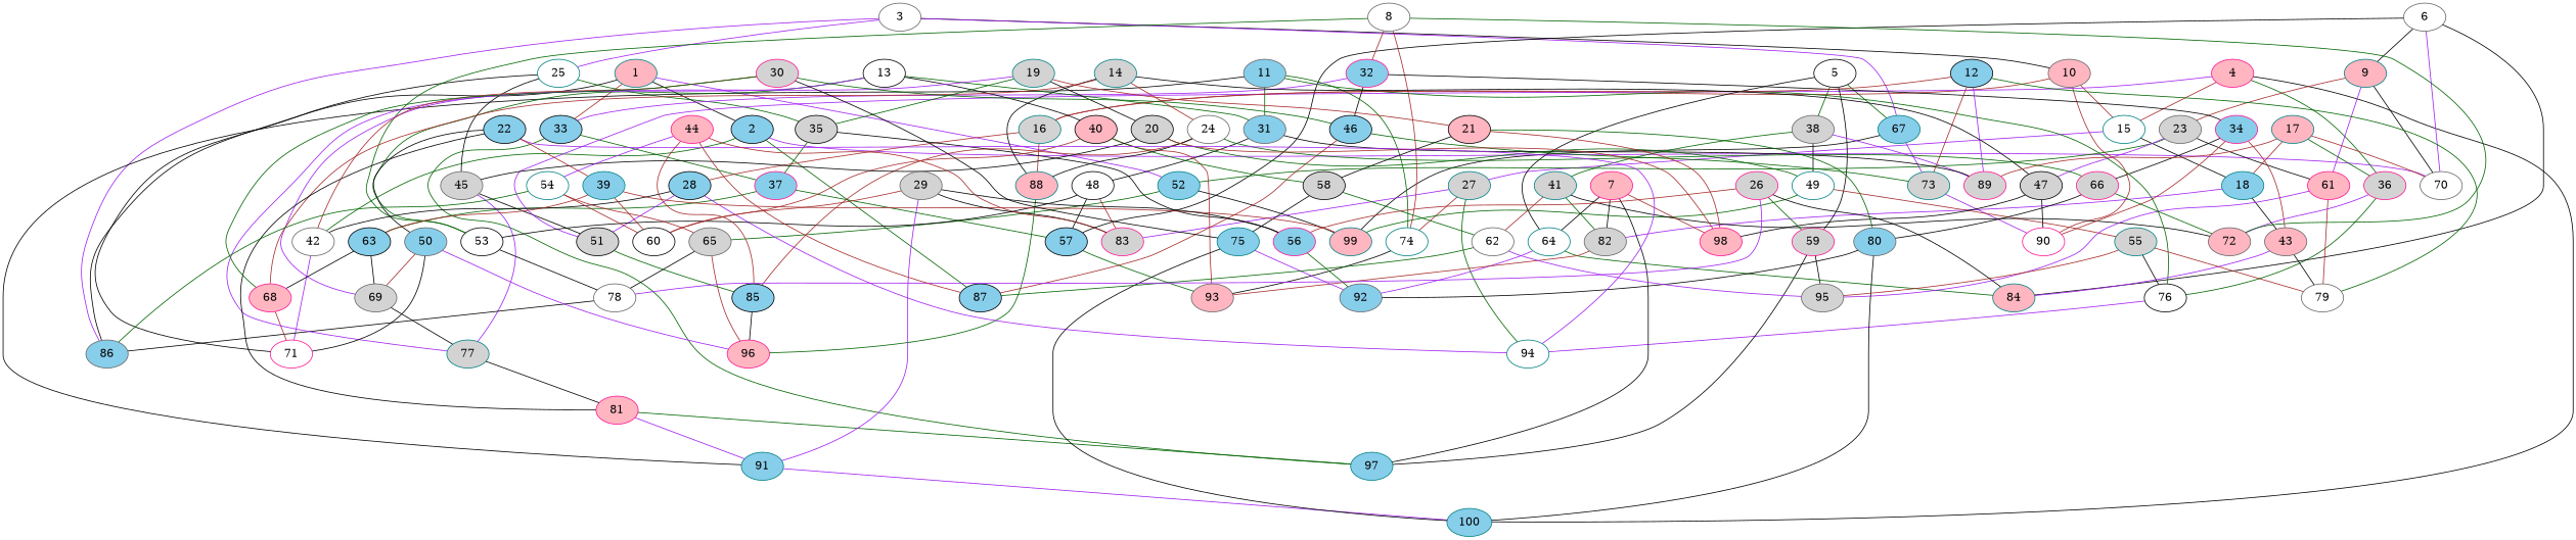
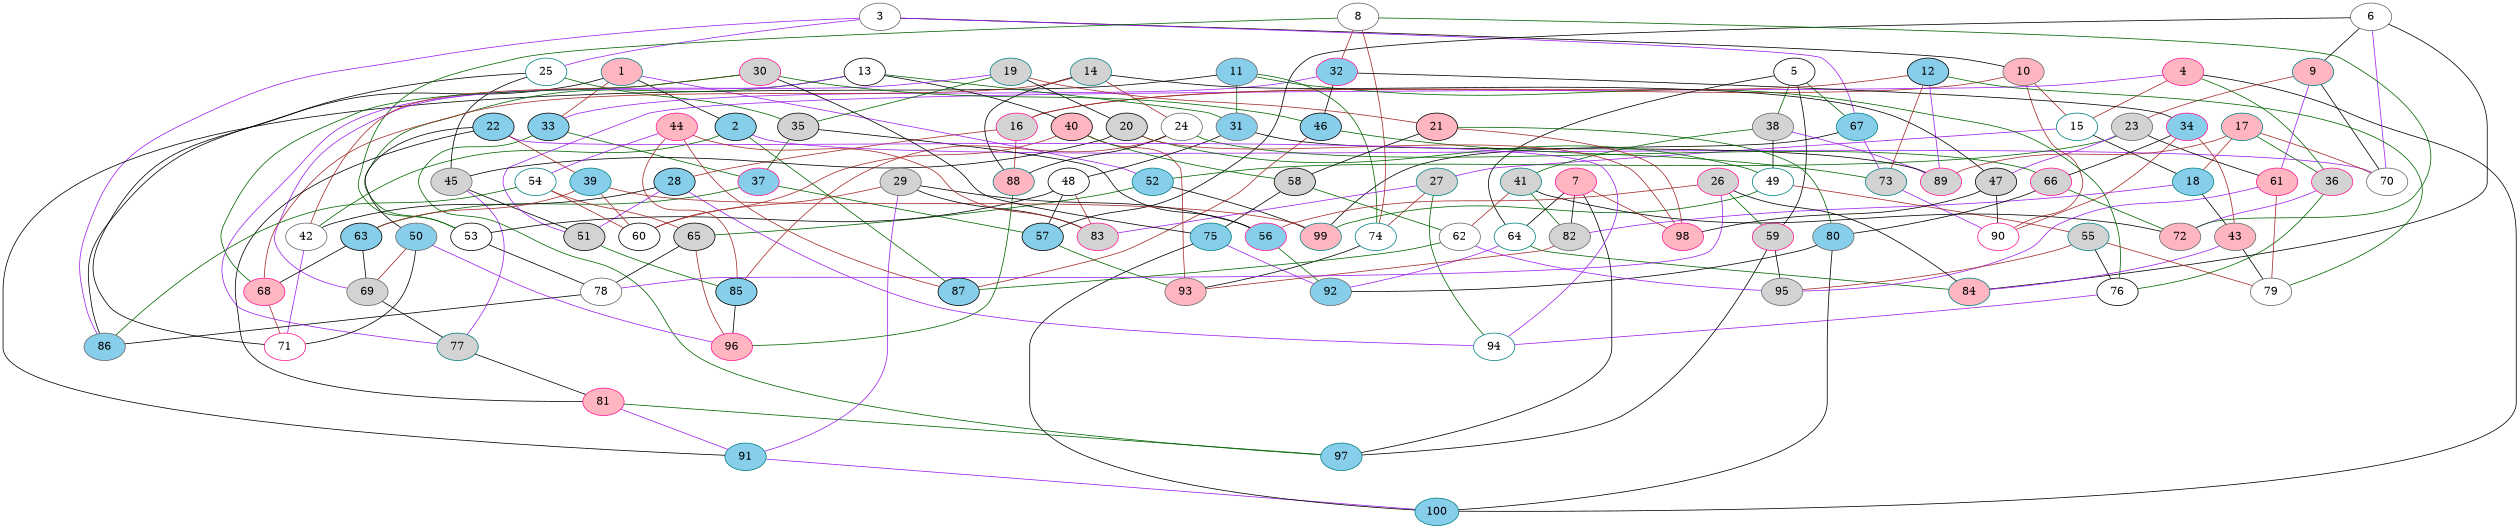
  graph {
    node [color=teal fillcolor=skyblue style=filled]
    edge [color=black]
    1 [fillcolor=lightpink]
    2 [color=black]
    33 [color=black]
    52
    86 [color=gray40]
    42 [color=gray40 fillcolor=white]
    70 [color=gray40 fillcolor=white]
    87 [color=black]
    97
    37 [color=deeppink]
    99 [fillcolor=lightpink]
-   65 [color=gray40 fillcolor=lightgrey]
+   65 [color=black fillcolor=lightgrey]
    71 [color=deeppink fillcolor=white]
    3 [color=gray40 fillcolor=white]
    10 [color=gray40 fillcolor=lightpink]
    25 [fillcolor=white]
    67
    15 [fillcolor=white]
-   16 [fillcolor=lightgrey]
+   16 [color=deeppink fillcolor=lightgrey]
    90 [color=deeppink fillcolor=white]
    35 [color=black fillcolor=lightgrey]
    45 [color=gray40 fillcolor=lightgrey]
    73 [fillcolor=lightgrey]
    4 [color=deeppink fillcolor=lightpink]
    36 [color=deeppink fillcolor=lightgrey]
    51 [color=black fillcolor=lightgrey]
    100
    18
    27 [fillcolor=lightgrey]
    72 [color=gray40 fillcolor=lightpink]
    76 [color=black fillcolor=white]
    85 [color=black]
    5 [color=black fillcolor=white]
    38 [color=gray40 fillcolor=lightgrey]
    59 [color=deeppink fillcolor=lightgrey]
    64 [fillcolor=white]
    89 [color=deeppink fillcolor=lightgrey]
    49 [fillcolor=white]
    41 [fillcolor=lightgrey]
    95 [color=gray40 fillcolor=lightgrey]
    84 [fillcolor=lightpink]
    92 [color=gray40]
    6 [color=gray40 fillcolor=white]
    9 [fillcolor=lightpink]
    57 [color=black]
    23 [color=gray40 fillcolor=lightgrey]
    61 [color=deeppink fillcolor=lightpink]
    93 [color=gray40 fillcolor=lightpink]
    7 [color=deeppink fillcolor=lightpink]
    82 [color=gray40 fillcolor=lightgrey]
    98 [color=deeppink fillcolor=lightpink]
    8 [color=gray40 fillcolor=white]
    32 [color=deeppink]
    53 [color=black fillcolor=white]
    74 [fillcolor=white]
    46 [color=black]
    34 [color=deeppink]
    78 [color=gray40 fillcolor=white]
    47 [color=black fillcolor=lightgrey]
    79 [color=gray40 fillcolor=white]
    88 [fillcolor=lightpink]
    28 [color=black]
    11 [color=gray40]
    31 [color=gray40]
    91
    48 [color=black fillcolor=white]
    94 [fillcolor=white]
    12 [color=black]
    13 [color=black fillcolor=white]
    40 [color=black fillcolor=lightpink]
    69 [color=gray40 fillcolor=lightgrey]
    58 [color=black fillcolor=lightgrey]
    60 [color=black fillcolor=white]
    77 [fillcolor=lightgrey]
    24 [color=gray40 fillcolor=white]
    14 [fillcolor=lightgrey]
    68 [color=deeppink fillcolor=lightpink]
    66 [color=deeppink fillcolor=lightgrey]
    96 [color=deeppink fillcolor=lightpink]
    43 [color=gray40 fillcolor=lightpink]
    83 [color=deeppink fillcolor=lightgrey]
    17 [fillcolor=lightpink]
    20 [color=black fillcolor=lightgrey]
    19 [fillcolor=lightgrey]
    21 [color=black fillcolor=lightpink]
    80 [color=gray40]
    56 [color=deeppink]
    81 [color=deeppink fillcolor=lightpink]
    55 [fillcolor=lightgrey]
    75
    62 [color=gray40 fillcolor=white]
    22 [color=black]
    39
    50 [color=gray40]
    63 [color=black]
    26 [color=deeppink fillcolor=lightgrey]
    29 [color=gray40 fillcolor=lightgrey]
    30 [color=deeppink fillcolor=lightgrey]
    44 [color=deeppink fillcolor=lightpink]
    54 [fillcolor=white]
    1 -- 2
    1 -- 33 [color=brown]
    1 -- 52 [color=purple]
    1 -- 86
    2 -- 42 [color=darkgreen]
    2 -- 70 [color=purple]
    2 -- 87 [color=darkgreen]
    33 -- 97 [color=darkgreen]
    33 -- 37 [color=darkgreen]
    52 -- 99
    52 -- 65 [color=darkgreen]
    42 -- 71 [color=purple]
    37 -- 57 [color=darkgreen]
    37 -- 63 [color=darkgreen]
    65 -- 78
    65 -- 96 [color=brown]
    3 -- 86 [color=purple]
    3 -- 10
    3 -- 25 [color=purple]
    3 -- 67 [color=purple]
    10 -- 15 [color=brown]
    10 -- 16 [color=brown]
    10 -- 90 [color=brown]
    25 -- 71
    25 -- 35 [color=darkgreen]
    25 -- 45
    67 -- 99
    67 -- 73 [color=purple]
    15 -- 18
    15 -- 27 [color=purple]
    16 -- 88 [color=brown]
    16 -- 28 [color=brown]
    35 -- 37 [color=darkgreen]
    35 -- 56
    45 -- 51
    45 -- 77 [color=purple]
    73 -- 90 [color=purple]
    4 -- 15 [color=brown]
    4 -- 36 [color=darkgreen]
    4 -- 51 [color=purple]
    4 -- 100
    36 -- 72 [color=purple]
    36 -- 76 [color=darkgreen]
    51 -- 85 [color=darkgreen]
    18 -- 82 [color=purple]
    18 -- 43
    27 -- 74 [color=brown]
    27 -- 94 [color=darkgreen]
    27 -- 83 [color=purple]
    76 -- 94 [color=purple]
    85 -- 96
    5 -- 67 [color=darkgreen]
    5 -- 38 [color=darkgreen]
    5 -- 59
    5 -- 64
    38 -- 89 [color=purple]
    38 -- 49
    38 -- 41 [color=darkgreen]
    59 -- 97
    59 -- 95
    64 -- 84 [color=darkgreen]
    64 -- 92 [color=purple]
    49 -- 99 [color=darkgreen]
    49 -- 55 [color=brown]
    41 -- 72
    41 -- 82 [color=darkgreen]
    41 -- 62 [color=brown]
    6 -- 70 [color=purple]
    6 -- 84
    6 -- 9
    6 -- 57
    9 -- 70
    9 -- 23 [color=brown]
    9 -- 61 [color=purple]
    57 -- 93 [color=darkgreen]
    23 -- 52 [color=darkgreen]
    23 -- 61
    23 -- 47 [color=purple]
    61 -- 95 [color=purple]
    61 -- 79 [color=brown]
    7 -- 97
    7 -- 64
    7 -- 82
    7 -- 98 [color=brown]
    82 -- 93 [color=brown]
    8 -- 72 [color=darkgreen]
    8 -- 32 [color=brown]
    8 -- 53 [color=darkgreen]
    8 -- 74 [color=brown]
    32 -- 33 [color=purple]
    32 -- 46
    32 -- 34
    53 -- 78
    74 -- 93
    46 -- 87 [color=brown]
    46 -- 73 [color=darkgreen]
    34 -- 90 [color=brown]
    34 -- 66
    34 -- 43 [color=brown]
    78 -- 86
    47 -- 90
    47 -- 98
    88 -- 96 [color=darkgreen]
    28 -- 42
    28 -- 51 [color=purple]
    28 -- 94 [color=purple]
    11 -- 76 [color=darkgreen]
    11 -- 74 [color=darkgreen]
    11 -- 31 [color=darkgreen]
    11 -- 91
    31 -- 89
    31 -- 48
    91 -- 100 [color=purple]
    48 -- 57
    48 -- 53
    48 -- 83 [color=brown]
    12 -- 16 [color=brown]
    12 -- 73 [color=brown]
    12 -- 89 [color=purple]
    12 -- 79 [color=darkgreen]
    13 -- 53 [color=darkgreen]
    13 -- 31 [color=darkgreen]
    13 -- 40
    13 -- 69 [color=purple]
    40 -- 93 [color=brown]
    40 -- 58 [color=darkgreen]
    40 -- 60 [color=brown]
    69 -- 77
    58 -- 75
    58 -- 62 [color=darkgreen]
    77 -- 81
    24 -- 85 [color=brown]
    24 -- 88
    24 -- 66 [color=darkgreen]
    14 -- 47
    14 -- 88
    14 -- 24 [color=brown]
    14 -- 68 [color=brown]
    68 -- 71 [color=brown]
    66 -- 72 [color=darkgreen]
    66 -- 80
    43 -- 84 [color=purple]
    43 -- 79
    17 -- 70 [color=brown]
    17 -- 36 [color=darkgreen]
    17 -- 18 [color=brown]
    17 -- 89 [color=brown]
    20 -- 45
    20 -- 49 [color=darkgreen]
    20 -- 98 [color=brown]
    19 -- 35 [color=darkgreen]
    19 -- 77 [color=purple]
    19 -- 20
    19 -- 21 [color=brown]
    21 -- 98 [color=brown]
    21 -- 58
    21 -- 80 [color=darkgreen]
    80 -- 100
    80 -- 92
    56 -- 92 [color=darkgreen]
    81 -- 97 [color=darkgreen]
    81 -- 91 [color=purple]
    55 -- 76
    55 -- 95 [color=brown]
    55 -- 79 [color=brown]
    75 -- 100
    75 -- 92 [color=purple]
    62 -- 87 [color=darkgreen]
    62 -- 95 [color=purple]
    22 -- 94 [color=purple]
    22 -- 81
    22 -- 39 [color=brown]
    22 -- 50
    39 -- 99 [color=brown]
    39 -- 60 [color=brown]
    39 -- 63 [color=brown]
    50 -- 71
    50 -- 69 [color=brown]
    50 -- 96 [color=purple]
    63 -- 69
    63 -- 68
    26 -- 59 [color=darkgreen]
    26 -- 84
    26 -- 78 [color=purple]
    26 -- 56 [color=brown]
    29 -- 91 [color=purple]
    29 -- 60 [color=brown]
    29 -- 83
    29 -- 56
    30 -- 42 [color=brown]
    30 -- 46 [color=darkgreen]
    30 -- 68 [color=darkgreen]
    30 -- 75
    44 -- 87 [color=brown]
    44 -- 85 [color=brown]
    44 -- 83 [color=brown]
    44 -- 54 [color=purple]
    54 -- 86 [color=darkgreen]
    54 -- 65 [color=brown]
    54 -- 60 [color=brown]
  }
